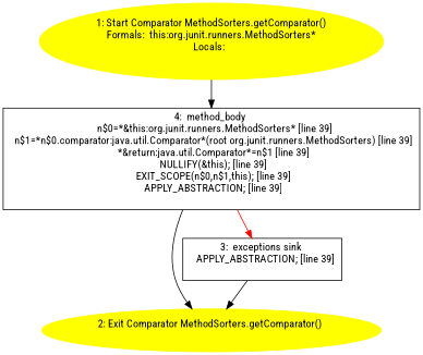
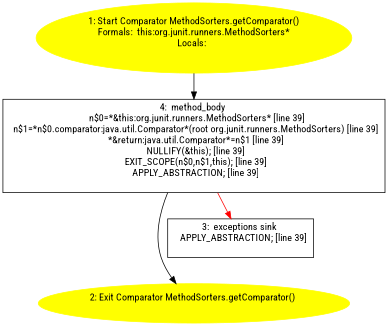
  digraph {
    fontname="Roboto Condensed"
    node [fontname="Roboto Condensed"]
    edge [fontname="Roboto Condensed"]
    n1 [color=yellow label="1: Start Comparator MethodSorters.getComparator()\nFormals:  this:org.junit.runners.MethodSorters*\nLocals:  \n  " style=filled]
    n2 [label="4:  method_body \n   n$0=*&this:org.junit.runners.MethodSorters* [line 39]\n  n$1=*n$0.comparator:java.util.Comparator*(root org.junit.runners.MethodSorters) [line 39]\n  *&return:java.util.Comparator*=n$1 [line 39]\n  NULLIFY(&this); [line 39]\n  EXIT_SCOPE(n$0,n$1,this); [line 39]\n  APPLY_ABSTRACTION; [line 39]\n " shape=box]
    n3 [color=yellow label="2: Exit Comparator MethodSorters.getComparator() \n  " style=filled]
    n4 [label="3:  exceptions sink \n   APPLY_ABSTRACTION; [line 39]\n " shape=box]
    n1 -> n2
    n2 -> n3
    n2 -> n4 [color=red]
-   n4 -> n3
  }
